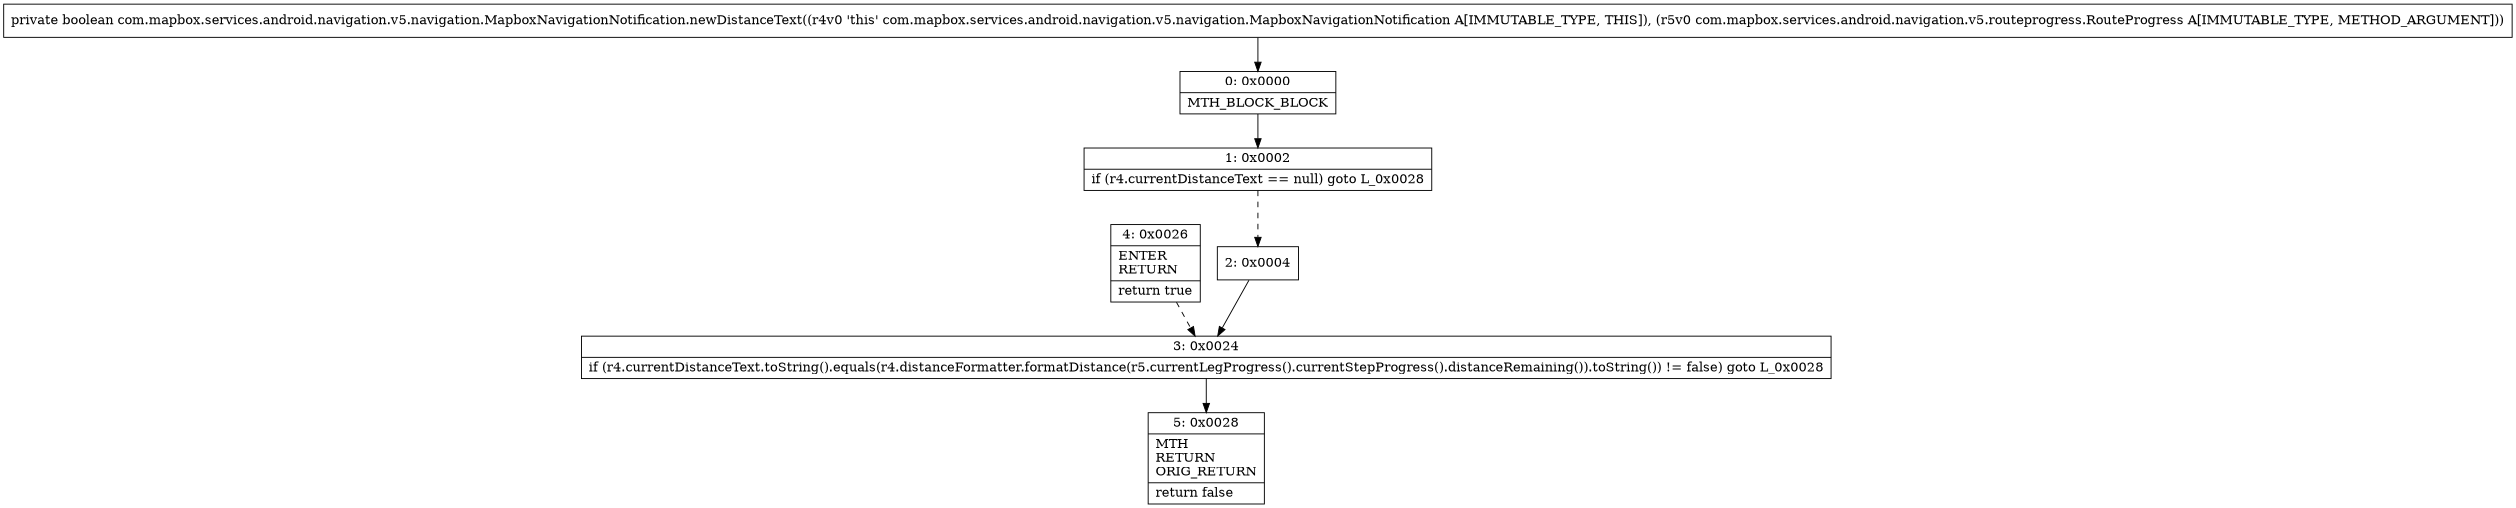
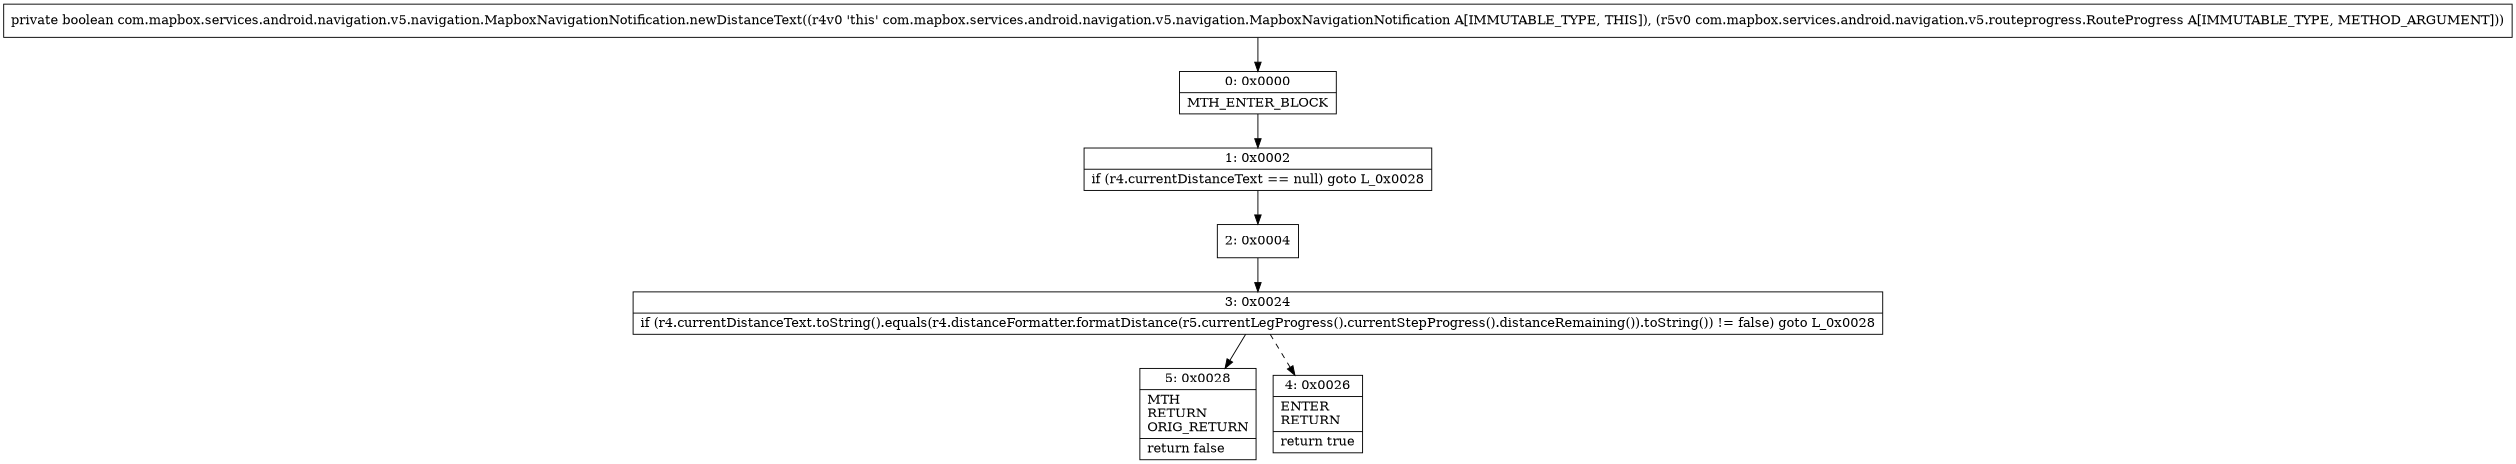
  digraph {
    node [shape=record]
-   n1 [label="{0\:\ 0x0000|MTH_BLOCK_BLOCK\l}"]
+   n1 [label="{0\:\ 0x0000|MTH_ENTER_BLOCK\l}"]
    n2 [label="{1\:\ 0x0002|if (r4.currentDistanceText == null) goto L_0x0028\l}"]
    n3 [label="{2\:\ 0x0004}"]
    n4 [label="{3\:\ 0x0024|if (r4.currentDistanceText.toString().equals(r4.distanceFormatter.formatDistance(r5.currentLegProgress().currentStepProgress().distanceRemaining()).toString()) != false) goto L_0x0028\l}"]
    n5 [label="{5\:\ 0x0028|MTH\lRETURN\lORIG_RETURN\l|return false\l}"]
    n6 [label="{4\:\ 0x0026|ENTER\lRETURN\l|return true\l}"]
    n7 [label="{private boolean com.mapbox.services.android.navigation.v5.navigation.MapboxNavigationNotification.newDistanceText((r4v0 'this' com.mapbox.services.android.navigation.v5.navigation.MapboxNavigationNotification A[IMMUTABLE_TYPE, THIS]), (r5v0 com.mapbox.services.android.navigation.v5.routeprogress.RouteProgress A[IMMUTABLE_TYPE, METHOD_ARGUMENT])) }"]
    n1 -> n2
-   n2 -> n3 [style=dashed]
+   n2 -> n3 [style=solid]
    n3 -> n4
    n4 -> n5
-   n6 -> n4 [style=dashed]
+   n4 -> n6 [style=dashed]
    n7 -> n1
  }
